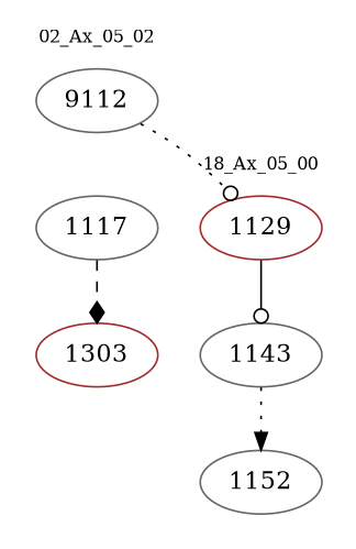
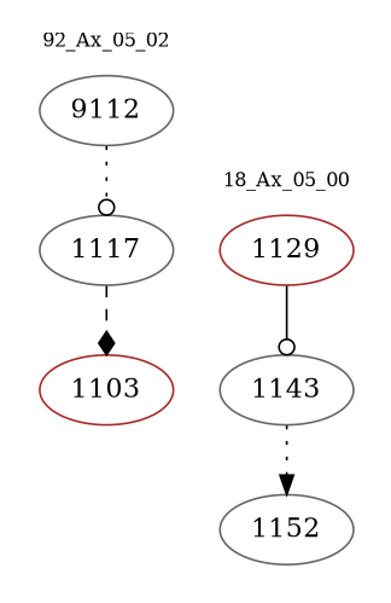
  digraph {
    node [color=gray40]
    edge [arrowhead=odot color=black style=dotted]
    n1 [label=9112]
    n2 [label=1117]
-   n3 [color=brown label=1303]
+   n3 [color=brown label=1103]
    n4 [color=brown label=1129]
    n5 [label=1143]
    n6 [label=1152]
    subgraph cluster_1 {
      color=white
      fontsize=10
-     label="02_Ax_05_02"
+     label="92_Ax_05_02"
      n1
      n2
      n3
    }
    subgraph cluster_2 {
      color=white
      fontsize=10
      label="18_Ax_05_00"
      n4
      n5
      n6
    }
-   n1 -> n4
+   n1 -> n2
    n2 -> n3 [arrowhead=diamond style=dashed]
    n4 -> n5 [style=solid]
    n5 -> n6 [arrowhead=normal]
  }
